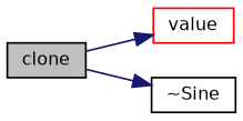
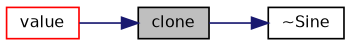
  digraph {
    fontname="DejaVu Sans"
    rankdir=LR
    node [color=black fontname="DejaVu Sans" fontsize=10 shape=record]
    edge [color=midnightblue fontname="DejaVu Sans" fontsize=10 labelfontname=Helvetica labelfontsize=10 style=solid]
    n1 [fillcolor=grey75 fontcolor=black height=0.2 label=clone style=filled width=0.4]
    n2 [color=red height=0.2 label=value width=0.4]
    n3 [height=0.2 label="~Sine" width=0.4]
-   n1 -> n2
+   n2 -> n1
    n1 -> n3
  }
